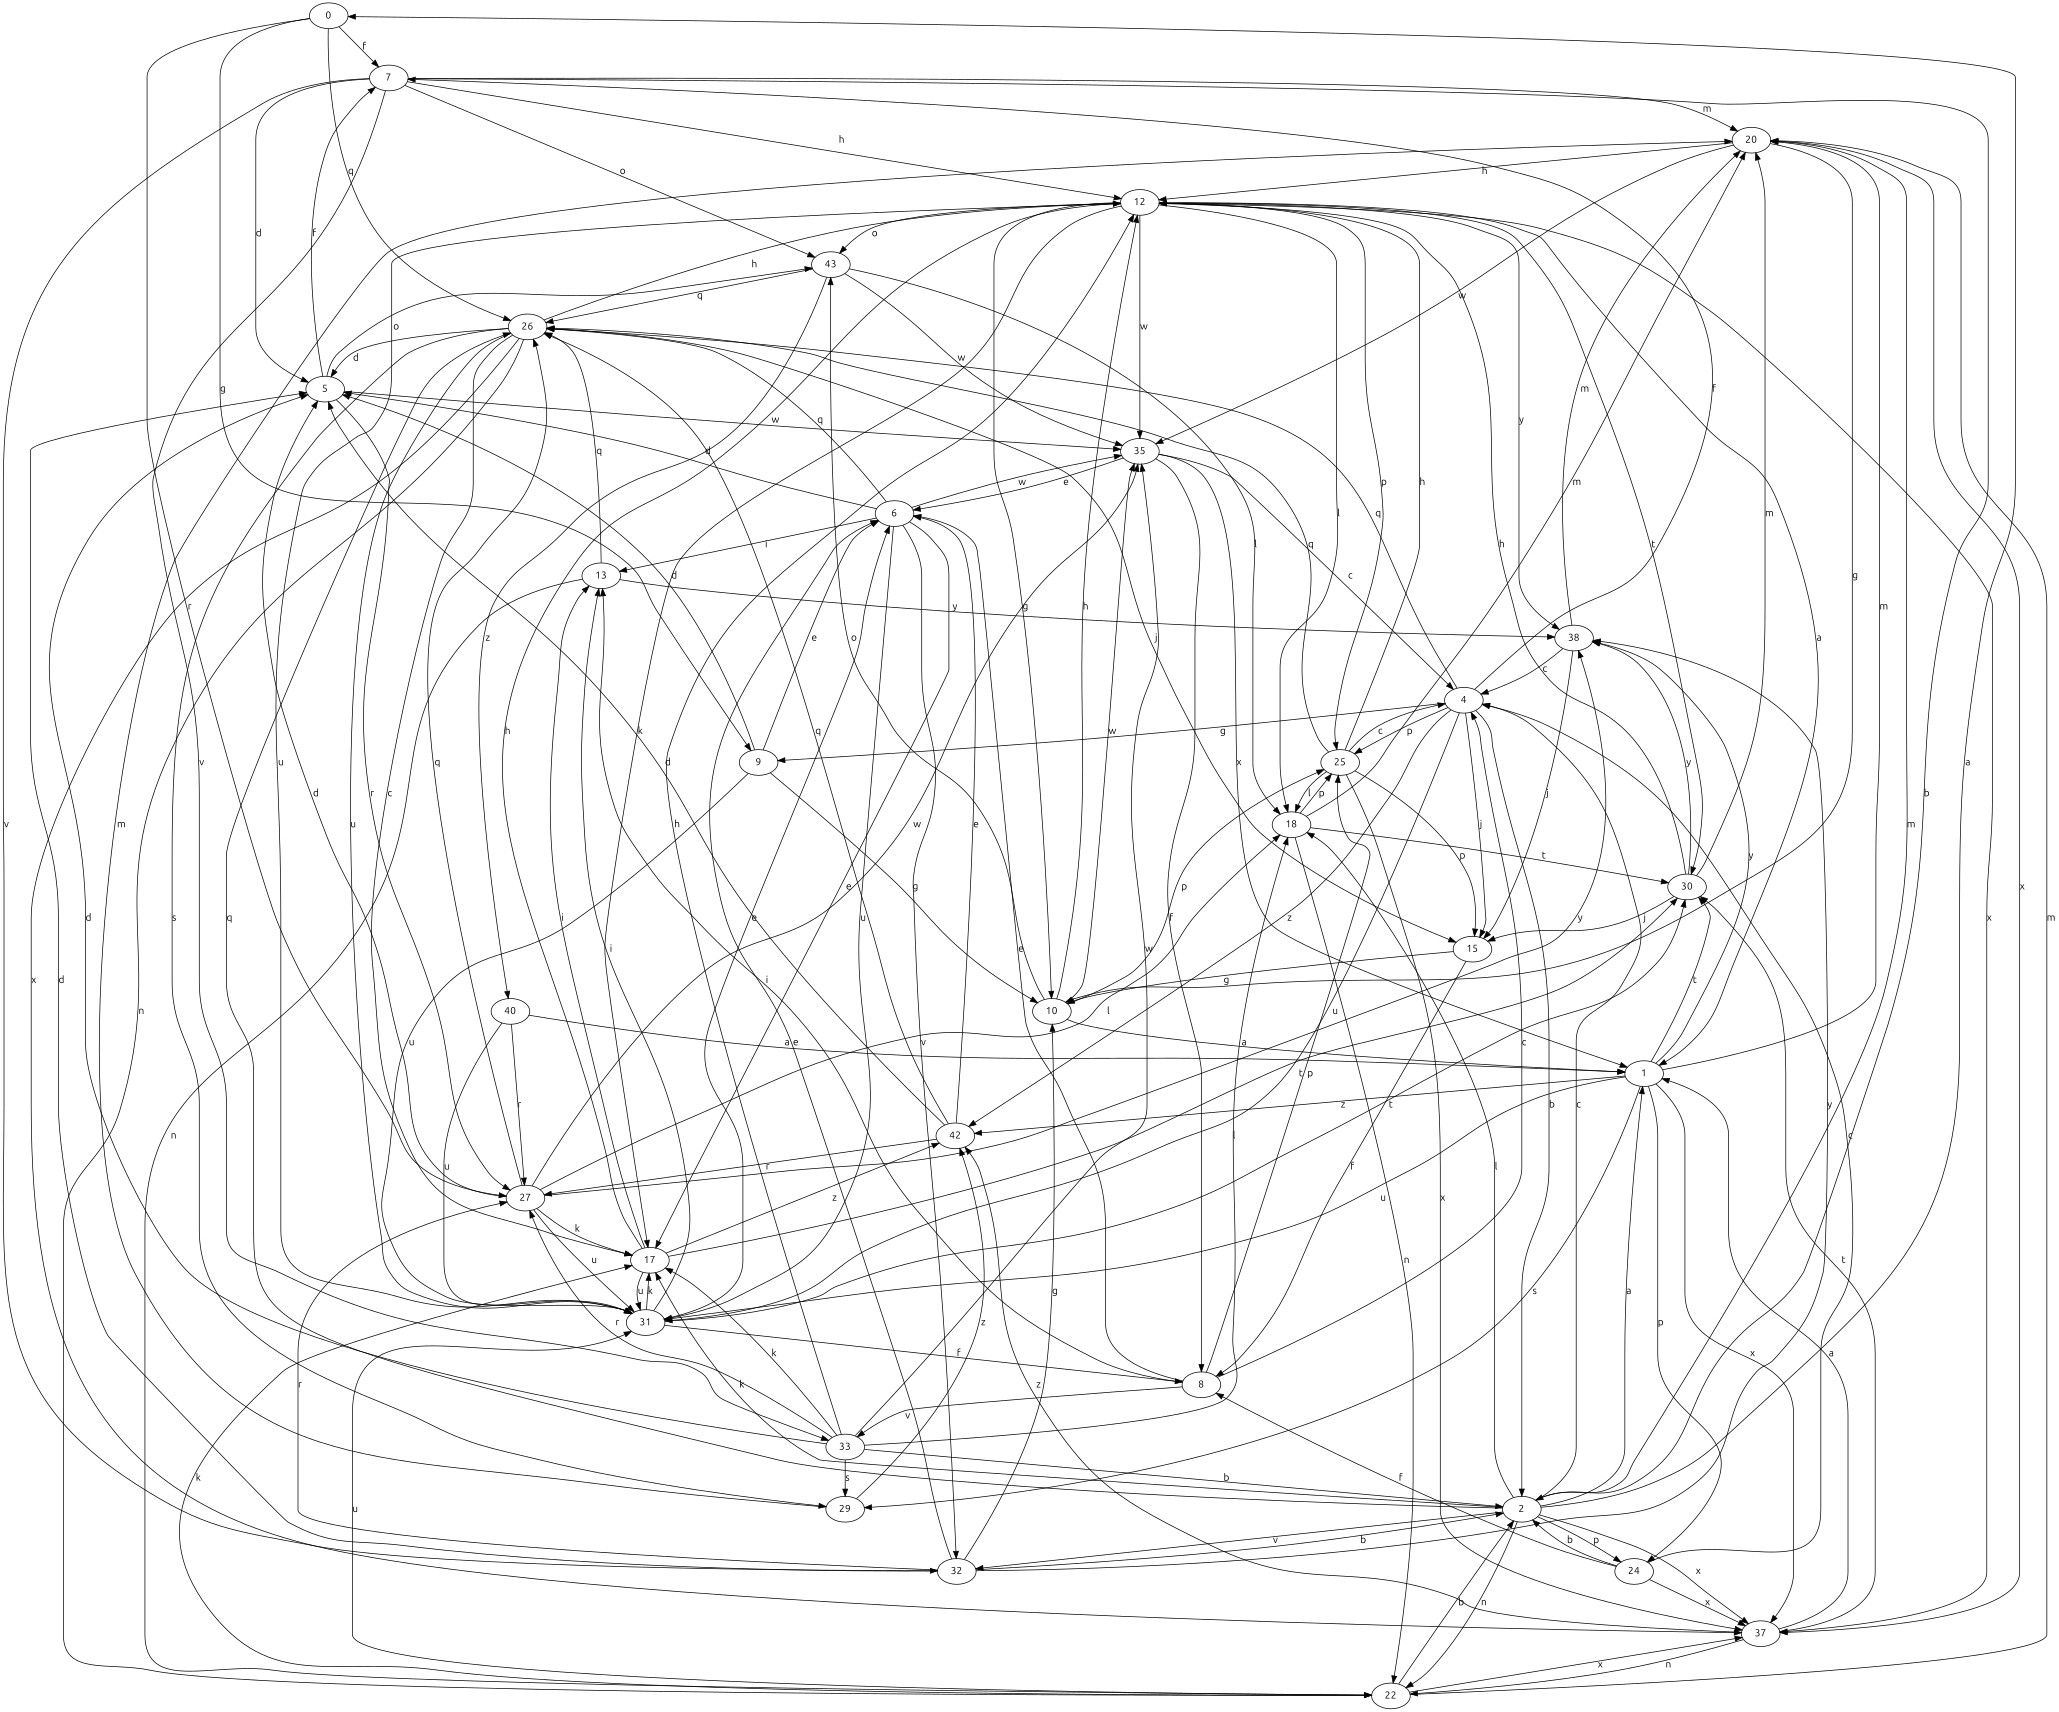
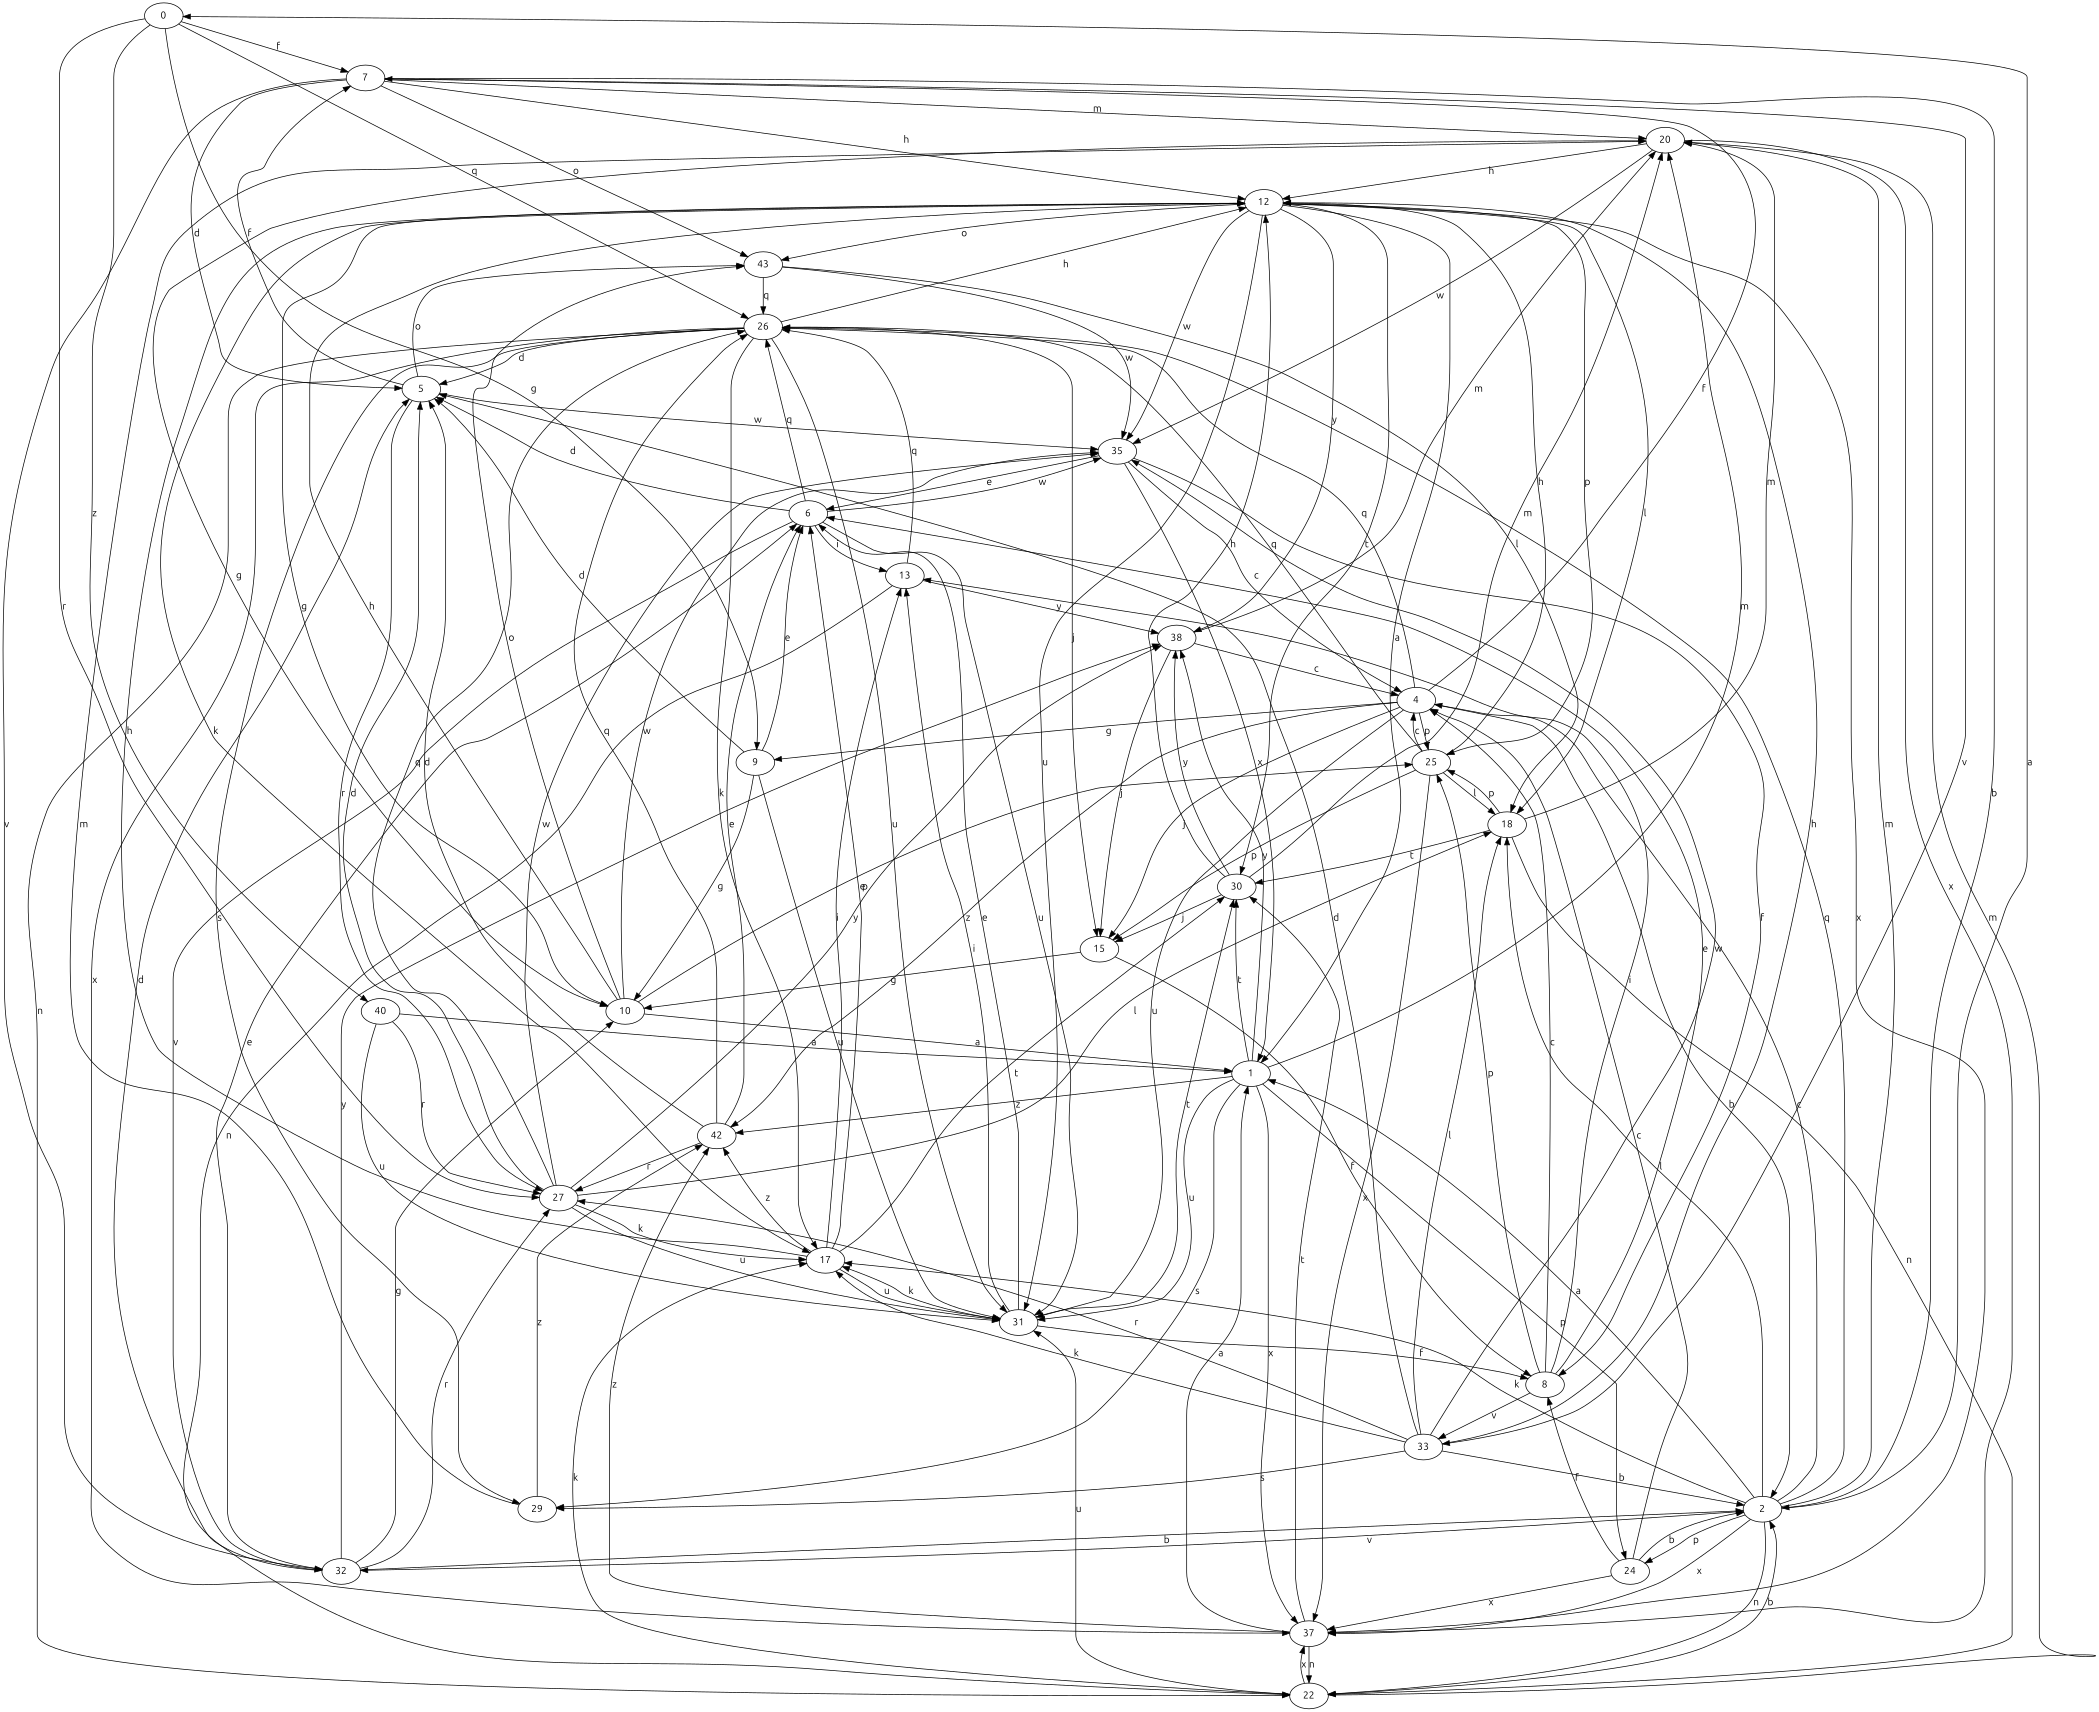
  strict digraph {
    fontname=Ubuntu
    node [fontname=Ubuntu]
    edge [fontname=Ubuntu]
    0
    7
    9
    26
    27
    40
    20
    2
    32
    5
    n11 [label=43]
    12
    33
    31
    6
    10
    29
    37
    17
    22
    15
    38
    18
    35
    1
    24
    30
    42
    4
    8
    13
    25
    0 -> 7 [label=f]
    0 -> 9 [label=g]
    0 -> 26 [label=q]
    0 -> 27 [label=r]
-   n11 -> 40 [label=z]
+   0 -> 40 [label=z]
    7 -> 20 [label=m]
    7 -> 2 [label=b]
    7 -> 32 [label=v]
    7 -> 5 [label=d]
    7 -> n11 [label=o]
    7 -> 12 [label=h]
    7 -> 33 [label=v]
    9 -> 5 [label=d]
    9 -> 31 [label=u]
    9 -> 6 [label=e]
    9 -> 10 [label=g]
    26 -> 5 [label=d]
    26 -> 12 [label=h]
    26 -> 31 [label=u]
    26 -> 29 [label=s]
    26 -> 37 [label=x]
-   26 -> 17 [label=c]
+   26 -> 17 [label=k]
    26 -> 22 [label=n]
    26 -> 15 [label=j]
    27 -> 26 [label=q]
    27 -> 5 [label=d]
    27 -> 31 [label=u]
    27 -> 17 [label=k]
    27 -> 38 [label=y]
    27 -> 18 [label=l]
    27 -> 35 [label=w]
    40 -> 27 [label=r]
    40 -> 31 [label=u]
    40 -> 1 [label=a]
    20 -> 12 [label=h]
    20 -> 10 [label=g]
    20 -> 37 [label=x]
    20 -> 35 [label=w]
    2 -> 0 [label=a]
    2 -> 26 [label=q]
    2 -> 20 [label=m]
    2 -> 32 [label=v]
    2 -> 37 [label=x]
    2 -> 17 [label=k]
    2 -> 22 [label=n]
    2 -> 18 [label=l]
    2 -> 1 [label=a]
    2 -> 24 [label=p]
    2 -> 4 [label=c]
    32 -> 27 [label=r]
    32 -> 2 [label=b]
    32 -> 5 [label=d]
    32 -> 6 [label=e]
    32 -> 10 [label=g]
    32 -> 38 [label=y]
    5 -> 7 [label=f]
    5 -> 27 [label=r]
    5 -> n11 [label=o]
    5 -> 35 [label=w]
    n11 -> 26 [label=q]
    n11 -> 18 [label=l]
    n11 -> 35 [label=w]
    12 -> n11 [label=o]
    12 -> 31 [label=u]
    12 -> 10 [label=g]
    12 -> 37 [label=x]
    12 -> 17 [label=k]
    12 -> 38 [label=y]
    12 -> 18 [label=l]
    12 -> 35 [label=w]
    12 -> 1 [label=a]
    12 -> 30 [label=t]
    12 -> 25 [label=p]
    33 -> 27 [label=r]
    33 -> 2 [label=b]
    33 -> 5 [label=d]
    33 -> 12 [label=h]
    33 -> 29 [label=s]
    33 -> 17 [label=k]
    33 -> 18 [label=l]
    33 -> 35 [label=w]
    31 -> 6 [label=e]
    31 -> 17 [label=k]
    31 -> 30 [label=t]
    31 -> 8 [label=f]
    31 -> 13 [label=i]
    6 -> 26 [label=q]
    6 -> 32 [label=v]
    6 -> 5 [label=d]
    6 -> 31 [label=u]
    6 -> 35 [label=w]
    6 -> 13 [label=i]
    10 -> n11 [label=o]
    10 -> 12 [label=h]
    10 -> 35 [label=w]
    10 -> 1 [label=a]
    10 -> 25 [label=p]
    29 -> 20 [label=m]
    29 -> 42 [label=z]
    37 -> 22 [label=n]
    37 -> 1 [label=a]
    37 -> 30 [label=t]
    37 -> 42 [label=z]
    17 -> 12 [label=h]
    17 -> 31 [label=u]
-   6 -> 17 [label=e]
+   17 -> 6 [label=e]
    17 -> 30 [label=t]
    17 -> 42 [label=z]
    17 -> 13 [label=i]
    22 -> 20 [label=m]
    22 -> 2 [label=b]
    22 -> 31 [label=u]
    22 -> 37 [label=x]
    22 -> 17 [label=k]
    15 -> 10 [label=g]
    15 -> 8 [label=f]
    38 -> 20 [label=m]
    38 -> 15 [label=j]
    38 -> 4 [label=c]
    18 -> 20 [label=m]
    18 -> 22 [label=n]
    18 -> 30 [label=t]
    18 -> 25 [label=p]
    35 -> 6 [label=e]
    35 -> 1 [label=x]
    35 -> 4 [label=c]
    35 -> 8 [label=f]
    1 -> 20 [label=m]
    1 -> 31 [label=u]
    1 -> 29 [label=s]
    1 -> 37 [label=x]
    1 -> 38 [label=y]
    1 -> 24 [label=p]
    1 -> 30 [label=t]
    1 -> 42 [label=z]
    24 -> 2 [label=b]
    24 -> 37 [label=x]
    24 -> 4 [label=c]
    24 -> 8 [label=f]
    30 -> 20 [label=m]
    30 -> 12 [label=h]
    30 -> 15 [label=j]
    30 -> 38 [label=y]
    42 -> 26 [label=q]
    42 -> 27 [label=r]
    42 -> 5 [label=d]
    42 -> 6 [label=e]
    4 -> 7 [label=f]
    4 -> 9 [label=g]
    4 -> 26 [label=q]
    4 -> 2 [label=b]
    4 -> 31 [label=u]
    4 -> 15 [label=j]
    4 -> 42 [label=z]
    4 -> 25 [label=p]
    8 -> 33 [label=v]
    8 -> 6 [label=e]
    8 -> 4 [label=c]
    8 -> 13 [label=i]
    8 -> 25 [label=p]
    13 -> 26 [label=q]
    13 -> 22 [label=n]
    13 -> 38 [label=y]
    25 -> 26 [label=q]
    25 -> 12 [label=h]
    25 -> 37 [label=x]
    25 -> 15 [label=p]
    25 -> 18 [label=l]
    25 -> 4 [label=c]
  }
